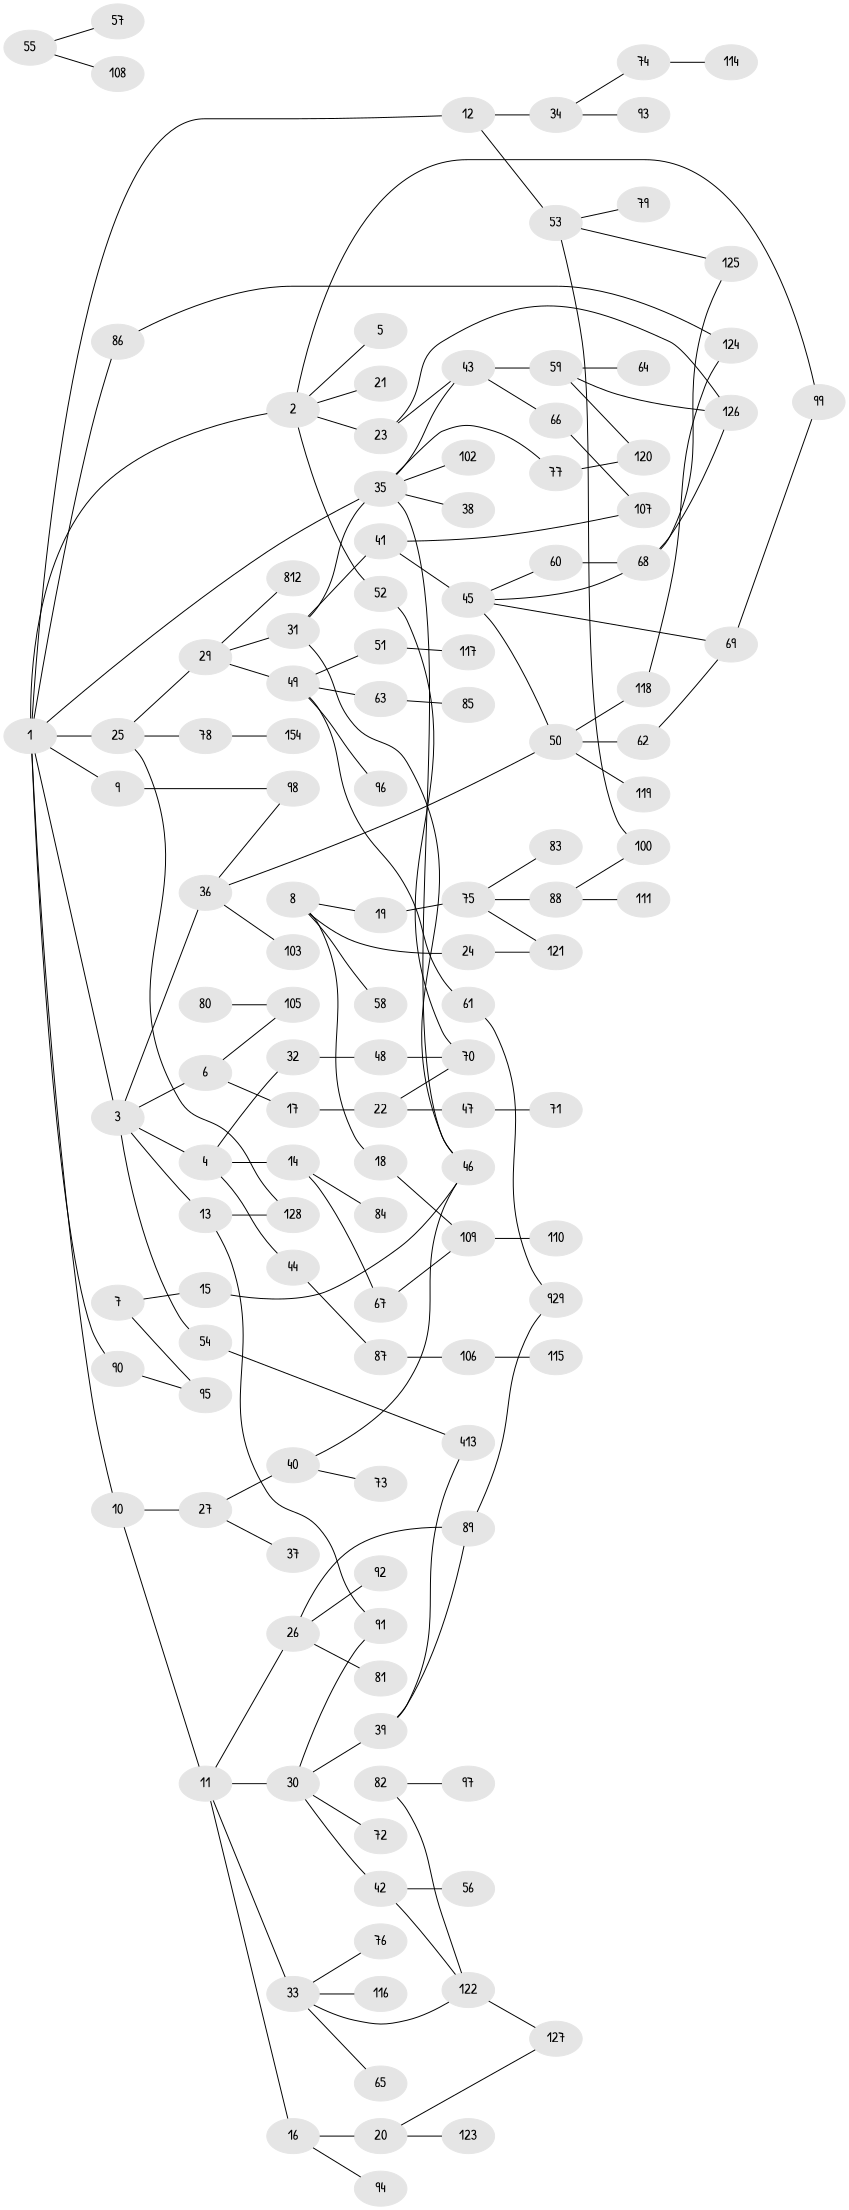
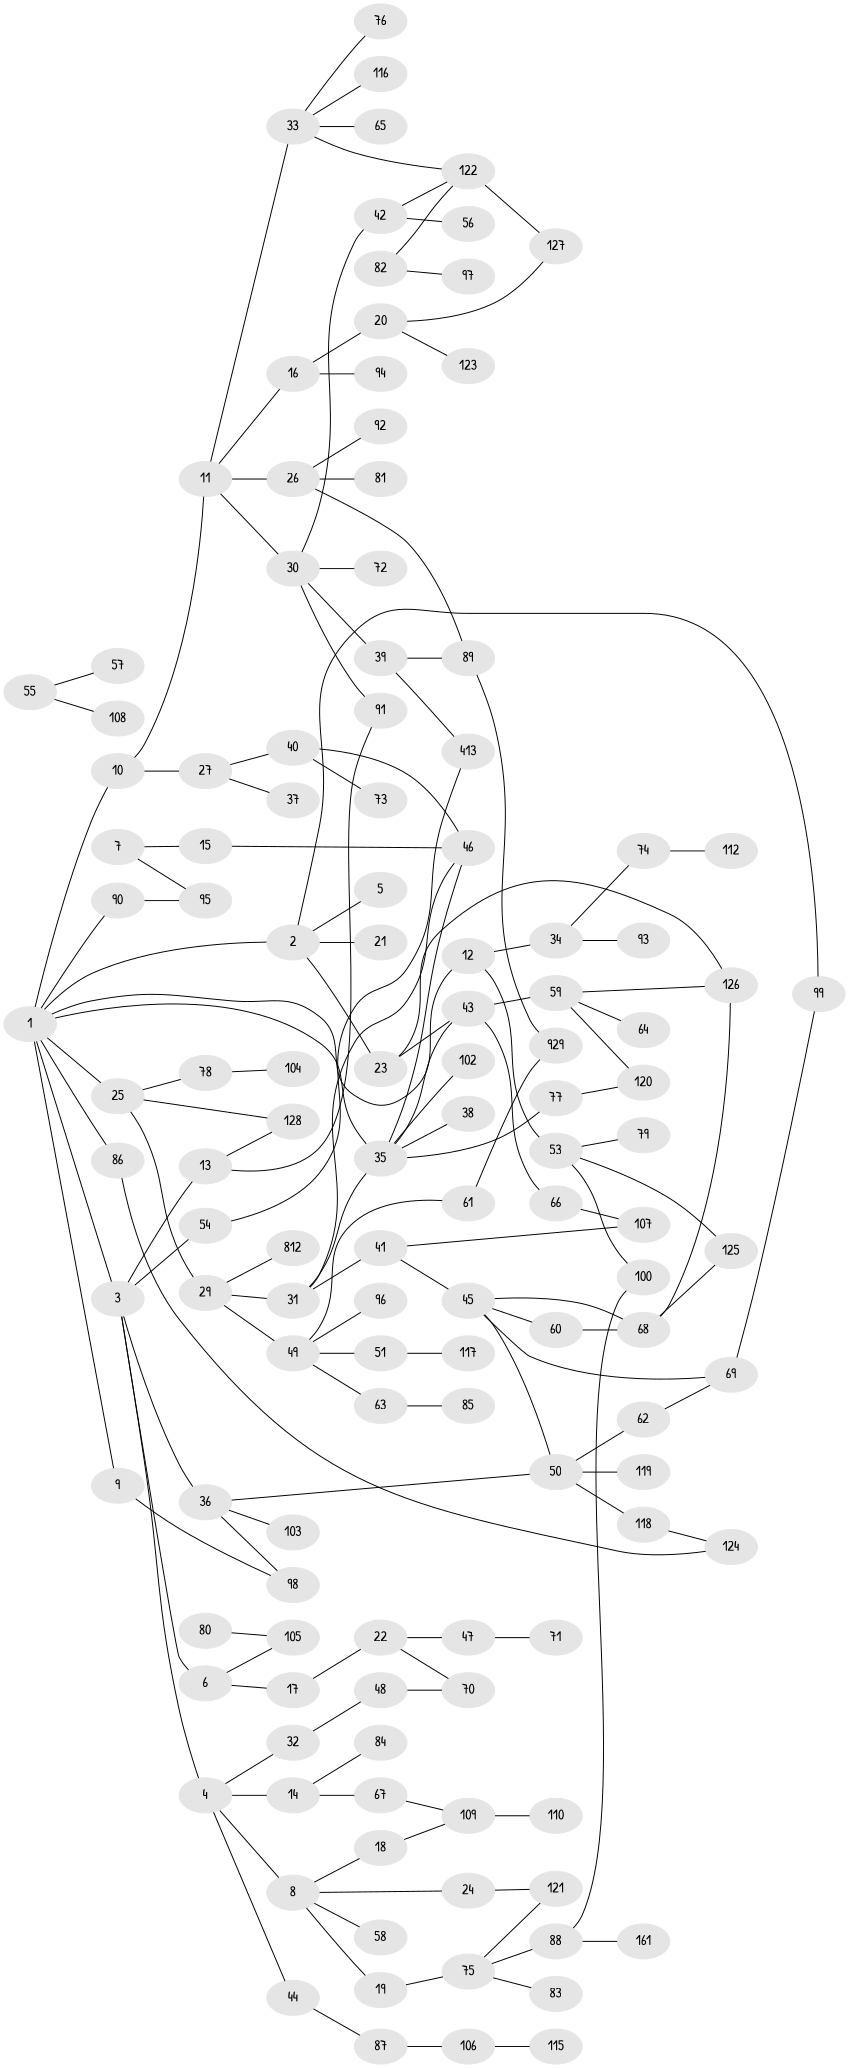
  graph {
    fontname="Patrick Hand"
    rankdir=LR
    node [color=gray90 fontname="Patrick Hand" style=filled]
    edge [fontname="Patrick Hand"]
    1
    2
    3
    9
    10
    12
    25
    35
    86
    90
    5
    21
    23
-   52
    99
    4
    6
    13
    36
    54
    98
    11
    27
    34
    53
    128
    29
    78
    46
    43
    38
    77
    102
    124
    95
    126
    70
    8
    14
    32
    44
    17
    105
    91
    50
    103
    n47 [label=413]
    18
    19
    24
    58
    67
    84
    48
    87
    7
    15
    22
    109
    75
    121
    16
    26
    30
    33
    37
    40
    20
    94
    81
    89
    92
    39
    42
    72
    65
    76
    116
    122
    74
    93
    79
    100
    125
    123
    127
    47
    110
    83
    88
    80
    71
    59
    66
    31
    49
    n97 [label=812]
-   104 [label=154]
+   104
    n99 [label=929]
    73
    82
    97
    41
    51
    61
    63
    96
    56
    45
    107
-   114
+   114 [label=112]
    120
    62
    118
    119
    60
    68
    69
    55
    57
    108
    64
    106
    117
    85
-   111
+   111 [label=161]
    115
    1 -- 2
    1 -- 3
    1 -- 9
    1 -- 10
    1 -- 12
    1 -- 25
    1 -- 35
    1 -- 86
    1 -- 90
    2 -- 5
    2 -- 21
    2 -- 23
-   2 -- 52
    2 -- 99
    3 -- 4
    3 -- 6
    3 -- 13
    3 -- 36
    3 -- 54
    9 -- 98
    10 -- 11
    10 -- 27
    12 -- 34
    12 -- 53
    25 -- 128
    25 -- 29
    25 -- 78
    35 -- 46
    35 -- 43
    35 -- 38
    35 -- 77
    35 -- 102
    86 -- 124
    90 -- 95
    23 -- 43
    23 -- 126
-   52 -- 70
+   4 -- 8
    4 -- 14
    4 -- 32
    4 -- 44
    6 -- 17
    6 -- 105
    13 -- 128
    13 -- 91
    36 -- 98
    36 -- 50
    36 -- 103
    54 -- n47
    11 -- 16
    11 -- 26
    11 -- 30
    11 -- 33
    27 -- 37
    27 -- 40
    34 -- 74
    34 -- 93
    53 -- 79
    53 -- 100
    53 -- 125
    29 -- 31
    29 -- 49
    29 -- n97
    78 -- 104
    43 -- 59
    43 -- 66
    77 -- 120
    8 -- 18
    8 -- 19
    8 -- 24
    8 -- 58
    14 -- 67
    14 -- 84
    32 -- 48
    44 -- 87
    17 -- 22
    50 -- 62
    50 -- 118
    50 -- 119
    18 -- 109
    19 -- 75
    24 -- 121
    67 -- 109
    48 -- 70
    87 -- 106
    7 -- 95
    7 -- 15
    15 -- 46
    22 -- 70
    22 -- 47
    109 -- 110
    75 -- 121
    75 -- 83
    75 -- 88
    16 -- 20
    16 -- 94
    26 -- 81
    26 -- 89
    26 -- 92
    30 -- 91
    30 -- 39
    30 -- 42
    30 -- 72
    33 -- 65
    33 -- 76
    33 -- 116
    33 -- 122
    40 -- 46
    40 -- 73
    20 -- 123
    20 -- 127
    89 -- n99
    39 -- n47
    39 -- 89
    42 -- 122
    42 -- 56
    122 -- 127
    74 -- 114
    47 -- 71
    88 -- 100
    88 -- 111
    80 -- 105
    59 -- 126
    59 -- 120
    59 -- 64
    66 -- 107
    31 -- 35
    31 -- 46
    31 -- 41
    49 -- 51
    49 -- 61
    49 -- 63
    49 -- 96
    82 -- 122
    82 -- 97
    41 -- 45
    41 -- 107
    51 -- 117
    61 -- n99
    63 -- 85
    45 -- 50
    45 -- 60
    45 -- 68
    45 -- 69
    62 -- 69
    118 -- 124
    60 -- 68
    68 -- 126
    68 -- 125
    69 -- 99
    55 -- 57
    55 -- 108
    106 -- 115
  }
